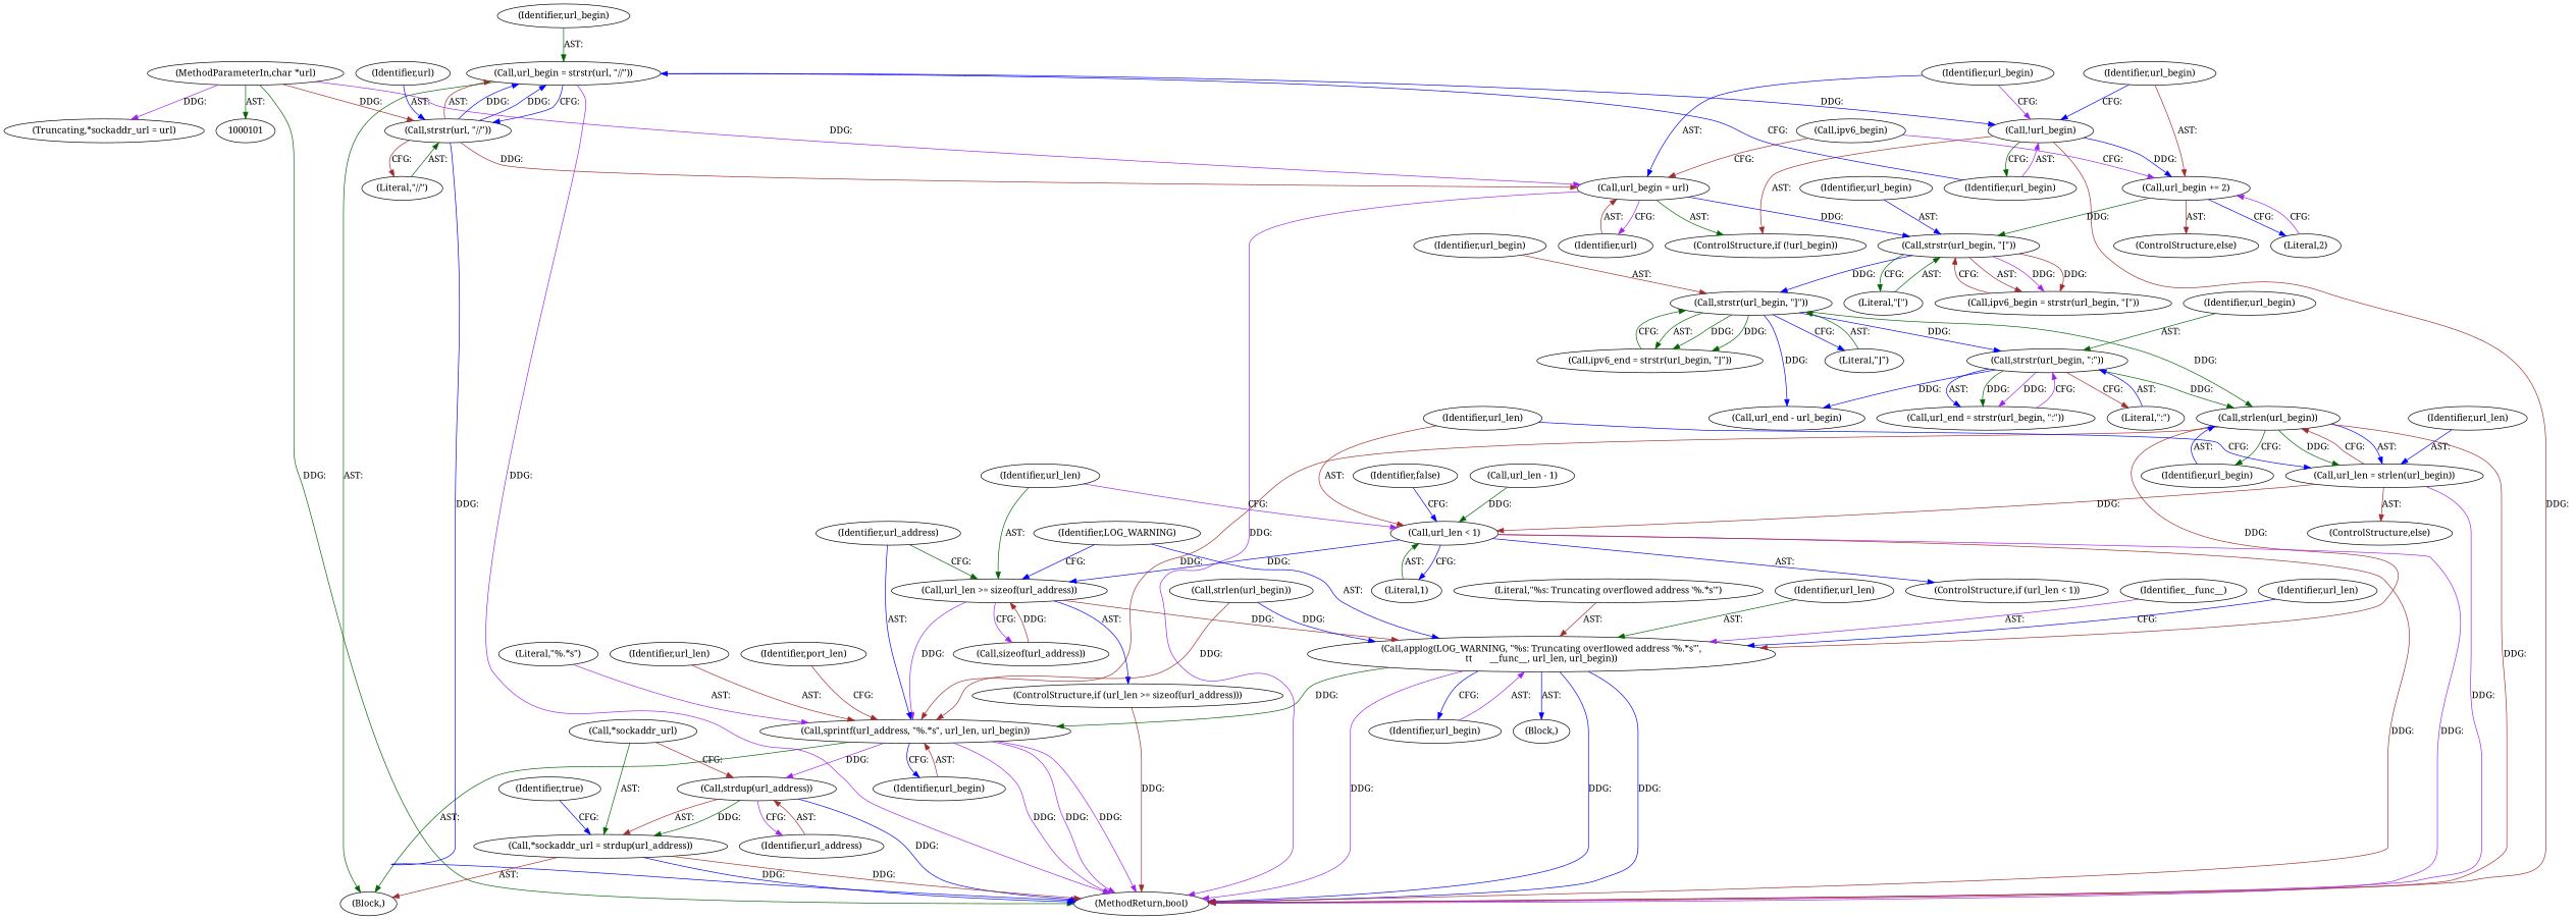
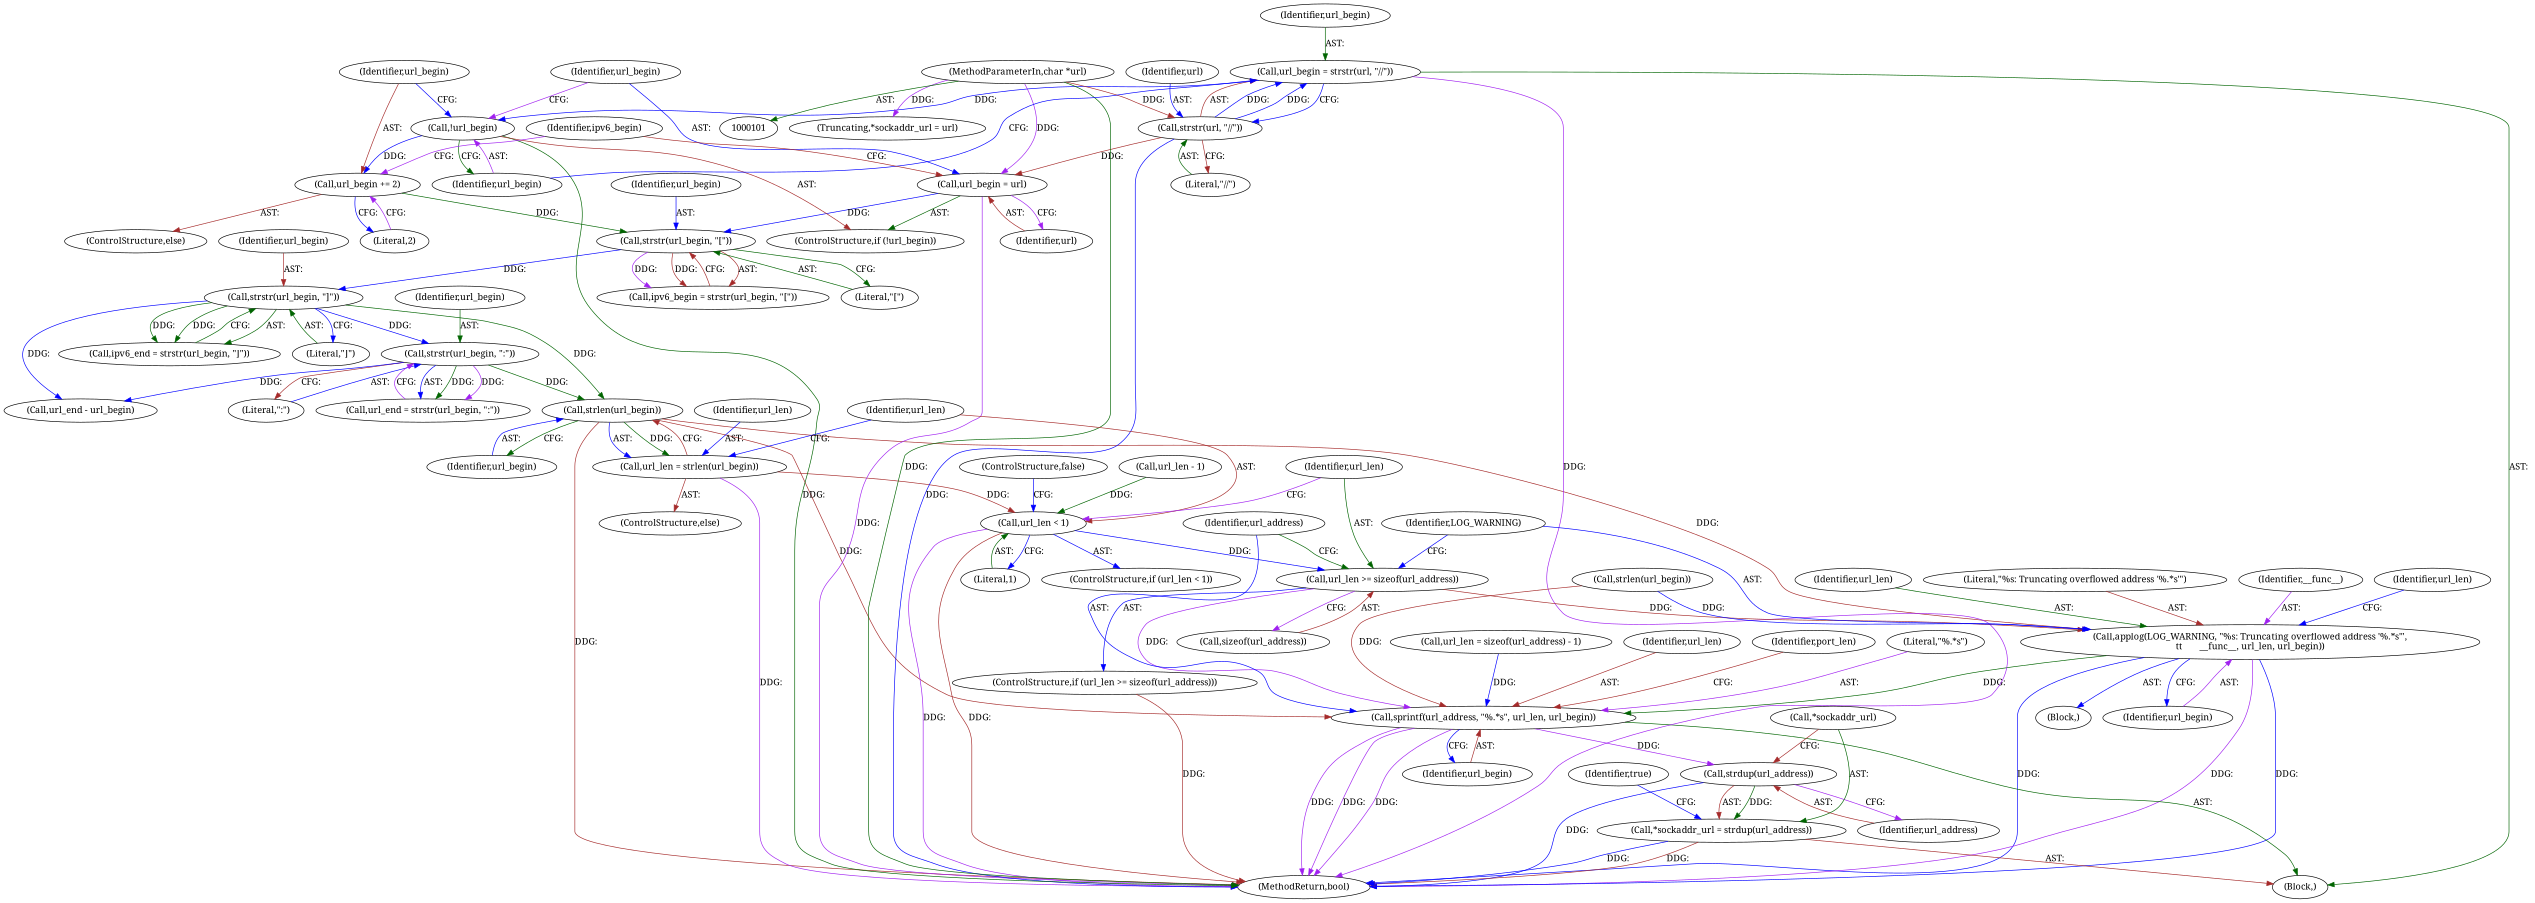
  digraph {
    fontname="Noto Serif"
    node [fontname="Noto Serif"]
    edge [color=blue fontname="Noto Serif"]
    n1 [label="(Call,strlen(url_begin))"]
    n2 [label="(Call,url_len = strlen(url_begin))"]
    n3 [label="(Call,applog(LOG_WARNING, \"%s: Truncating overflowed address '%.*s'\",\n\t\t       __func__, url_len, url_begin))"]
    n4 [label="(Call,sprintf(url_address, \"%.*s\", url_len, url_begin))"]
    n5 [label="(Identifier,url_begin)"]
    n6 [label="(MethodReturn,bool)"]
    n7 [label="(Call,url_len < 1)"]
    n8 [label="(ControlStructure,else)"]
    n9 [label="(Identifier,url_begin)"]
    n10 [label="(Block,)"]
    n11 [label="(Block,)"]
    n12 [label="(Call,strdup(url_address))"]
    n13 [label="(Identifier,url_begin)"]
    n14 [label="(Call,strstr(url_begin, \":\"))"]
    n15 [label="(Literal,\":\")"]
    n16 [label="(Call,url_end - url_begin)"]
    n17 [label="(Call,url_end = strstr(url_begin, \":\"))"]
    n18 [label="(Call,strstr(url_begin, \"]\"))"]
    n19 [label="(Literal,\"]\")"]
    n20 [label="(Call,ipv6_end = strstr(url_begin, \"]\"))"]
    n21 [label="(Call,strstr(url_begin, \"[\"))"]
    n22 [label="(Call,ipv6_begin = strstr(url_begin, \"[\"))"]
    n23 [label="(Literal,\"[\")"]
    n24 [label="(Call,url_begin = url)"]
    n25 [label="(Identifier,url)"]
    n26 [label="(ControlStructure,if (!url_begin))"]
    n27 [label="(Call,strstr(url, \"//\"))"]
    n28 [label="(Call,url_begin = strstr(url, \"//\"))"]
    n29 [label="(Literal,\"//\")"]
    n30 [label="(Call,!url_begin)"]
    n31 [label="(MethodParameterIn,char *url)"]
    n32 [label="(Truncating,*sockaddr_url = url)"]
    1000101
    n34 [label="(Call,url_begin += 2)"]
    n35 [label="(ControlStructure,else)"]
    n36 [label="(Literal,2)"]
    n37 [label="(Identifier,url_begin)"]
    n38 [label="(Call,url_len >= sizeof(url_address))"]
    n39 [label="(ControlStructure,if (url_len < 1))"]
    n40 [label="(Literal,1)"]
    n41 [label="(Call,sizeof(url_address))"]
    n42 [label="(ControlStructure,if (url_len >= sizeof(url_address)))"]
    n43 [label="(Call,*sockaddr_url = strdup(url_address))"]
    n44 [label="(Identifier,url_address)"]
    n45 [label="(Identifier,url_len)"]
    n46 [label="(Identifier,url_address)"]
+   n47 [label="(Call,url_len = sizeof(url_address) - 1)"]
    n48 [label="(Identifier,url_len)"]
    n49 [label="(Identifier,url_begin)"]
    n50 [label="(Identifier,url)"]
    n51 [label="(Call,*sockaddr_url)"]
    n52 [label="(Literal,\"%s: Truncating overflowed address '%.*s'\")"]
    n53 [label="(Identifier,true)"]
    n54 [label="(Identifier,LOG_WARNING)"]
    n55 [label="(Identifier,url_begin)"]
    n56 [label="(Identifier,url_len)"]
    n57 [label="(Identifier,url_len)"]
    n58 [label="(Identifier,__func__)"]
    n59 [label="(Identifier,url_begin)"]
    n60 [label="(Identifier,url_begin)"]
    n61 [label="(Identifier,url_begin)"]
-   n62 [label="(Identifier,false)"]
+   n62 [label="(ControlStructure,false)"]
    n63 [label="(Call,url_len - 1)"]
-   n64 [label="(Call,ipv6_begin)"]
+   n64 [label="(Identifier,ipv6_begin)"]
    n65 [label="(Identifier,url_len)"]
    n66 [label="(Literal,\"%.*s\")"]
    n67 [label="(Identifier,url_begin)"]
    n68 [label="(Call,strlen(url_begin))"]
    n69 [label="(Identifier,url_len)"]
    n70 [label="(Identifier,port_len)"]
    n1 -> n2 [label="AST: "]
    n1 -> n2 [color=darkgreen label="DDG: "]
    n1 -> n3 [color=brown label="DDG: "]
    n1 -> n4 [color=brown label="DDG: "]
    n1 -> n5 [color=darkgreen label="CFG: "]
    n1 -> n6 [color=brown label="DDG: "]
    n2 -> n1 [color=brown label="CFG: "]
    n2 -> n6 [color=purple label="DDG: "]
    n2 -> n7 [color=brown label="DDG: "]
    n2 -> n8 [color=brown label="AST: "]
    n3 -> n4 [color=darkgreen label="DDG: "]
    n3 -> n6 [label="DDG: "]
    n3 -> n6 [color=purple label="DDG: "]
    n3 -> n6 [label="DDG: "]
    n3 -> n9 [label="CFG: "]
    n3 -> n10 [label="AST: "]
    n4 -> n6 [color=purple label="DDG: "]
    n4 -> n6 [color=purple label="DDG: "]
    n4 -> n6 [color=purple label="DDG: "]
    n4 -> n11 [color=darkgreen label="AST: "]
    n4 -> n12 [color=purple label="DDG: "]
    n4 -> n13 [label="CFG: "]
    n5 -> n1 [label="AST: "]
    n7 -> n6 [color=purple label="DDG: "]
    n7 -> n6 [color=brown label="DDG: "]
    n7 -> n38 [label="DDG: "]
    n7 -> n39 [label="AST: "]
    n7 -> n40 [label="CFG: "]
    n9 -> n3 [color=purple label="AST: "]
    n12 -> n6 [label="DDG: "]
    n12 -> n43 [color=brown label="AST: "]
    n12 -> n43 [color=darkgreen label="DDG: "]
    n12 -> n44 [color=purple label="CFG: "]
    n13 -> n4 [color=brown label="AST: "]
    n14 -> n1 [color=darkgreen label="DDG: "]
    n14 -> n15 [color=brown label="CFG: "]
    n14 -> n16 [label="DDG: "]
    n14 -> n17 [label="AST: "]
    n14 -> n17 [color=darkgreen label="DDG: "]
    n14 -> n17 [color=purple label="DDG: "]
    n15 -> n14 [label="AST: "]
    n17 -> n14 [color=purple label="CFG: "]
    n18 -> n1 [color=darkgreen label="DDG: "]
    n18 -> n14 [label="DDG: "]
    n18 -> n16 [label="DDG: "]
    n18 -> n19 [label="CFG: "]
    n18 -> n20 [color=darkgreen label="AST: "]
    n18 -> n20 [color=darkgreen label="DDG: "]
    n18 -> n20 [color=darkgreen label="DDG: "]
    n19 -> n18 [color=darkgreen label="AST: "]
    n20 -> n18 [color=darkgreen label="CFG: "]
    n21 -> n18 [label="DDG: "]
    n21 -> n22 [color=brown label="AST: "]
    n21 -> n22 [color=purple label="DDG: "]
    n21 -> n22 [color=brown label="DDG: "]
    n21 -> n23 [color=darkgreen label="CFG: "]
    n22 -> n21 [color=brown label="CFG: "]
    n23 -> n21 [color=darkgreen label="AST: "]
    n24 -> n6 [color=purple label="DDG: "]
    n24 -> n21 [label="DDG: "]
    n24 -> n25 [color=purple label="CFG: "]
    n24 -> n26 [color=darkgreen label="AST: "]
    n25 -> n24 [color=brown label="AST: "]
    n27 -> n6 [label="DDG: "]
    n27 -> n24 [color=brown label="DDG: "]
    n27 -> n28 [color=brown label="AST: "]
    n27 -> n28 [label="DDG: "]
    n27 -> n28 [label="DDG: "]
    n27 -> n29 [color=brown label="CFG: "]
    n28 -> n6 [color=purple label="DDG: "]
    n28 -> n11 [color=darkgreen label="AST: "]
    n28 -> n27 [label="CFG: "]
    n28 -> n30 [label="DDG: "]
    n29 -> n27 [color=darkgreen label="AST: "]
-   n30 -> n6 [color=brown label="DDG: "]
+   n30 -> n6 [color=darkgreen label="DDG: "]
    n30 -> n26 [color=brown label="AST: "]
    n30 -> n34 [label="DDG: "]
    n30 -> n37 [color=darkgreen label="CFG: "]
    n31 -> n6 [color=darkgreen label="DDG: "]
    n31 -> n24 [color=purple label="DDG: "]
    n31 -> n27 [color=brown label="DDG: "]
    n31 -> n32 [color=purple label="DDG: "]
    n31 -> 1000101 [color=darkgreen label="AST: "]
    n34 -> n21 [color=darkgreen label="DDG: "]
    n34 -> n35 [color=brown label="AST: "]
    n34 -> n36 [label="CFG: "]
    n36 -> n34 [color=purple label="CFG: "]
    n37 -> n28 [label="CFG: "]
    n37 -> n30 [color=purple label="AST: "]
    n38 -> n3 [color=brown label="DDG: "]
    n38 -> n4 [color=purple label="DDG: "]
    n38 -> n41 [color=purple label="CFG: "]
    n38 -> n42 [label="AST: "]
    n40 -> n7 [color=darkgreen label="AST: "]
-   n41 -> n38 [color=brown label="DDG: "]
+   n41 -> n38 [color=brown label="AST: "]
    n42 -> n6 [color=brown label="DDG: "]
    n43 -> n6 [color=brown label="DDG: "]
    n43 -> n6 [label="DDG: "]
    n43 -> n11 [color=brown label="AST: "]
    n44 -> n12 [color=brown label="AST: "]
    n45 -> n3 [color=darkgreen label="AST: "]
    n46 -> n4 [label="AST: "]
    n46 -> n38 [color=darkgreen label="CFG: "]
+   n47 -> n4 [label="DDG: "]
    n48 -> n2 [label="AST: "]
    n49 -> n30 [label="CFG: "]
    n49 -> n34 [color=brown label="AST: "]
    n50 -> n27 [label="AST: "]
    n51 -> n12 [color=brown label="CFG: "]
    n51 -> n43 [color=darkgreen label="AST: "]
    n52 -> n3 [color=brown label="AST: "]
    n53 -> n43 [label="CFG: "]
    n54 -> n3 [label="AST: "]
    n54 -> n38 [label="CFG: "]
    n55 -> n18 [color=brown label="AST: "]
    n56 -> n2 [label="CFG: "]
    n56 -> n7 [color=brown label="AST: "]
    n57 -> n7 [color=purple label="CFG: "]
    n57 -> n38 [color=darkgreen label="AST: "]
    n58 -> n3 [color=purple label="AST: "]
    n59 -> n21 [label="AST: "]
    n60 -> n14 [color=darkgreen label="AST: "]
    n61 -> n24 [label="AST: "]
    n61 -> n30 [color=purple label="CFG: "]
    n62 -> n7 [label="CFG: "]
    n63 -> n7 [color=darkgreen label="DDG: "]
    n64 -> n24 [color=brown label="CFG: "]
    n64 -> n34 [color=purple label="CFG: "]
    n65 -> n3 [label="CFG: "]
    n66 -> n4 [color=purple label="AST: "]
    n67 -> n28 [color=darkgreen label="AST: "]
    n68 -> n3 [label="DDG: "]
    n68 -> n4 [color=brown label="DDG: "]
    n69 -> n4 [color=brown label="AST: "]
    n70 -> n4 [color=brown label="CFG: "]
  }
